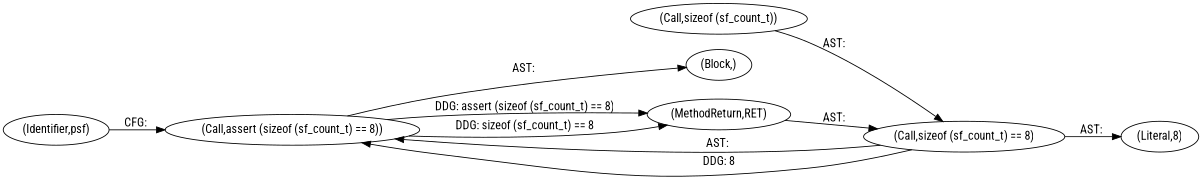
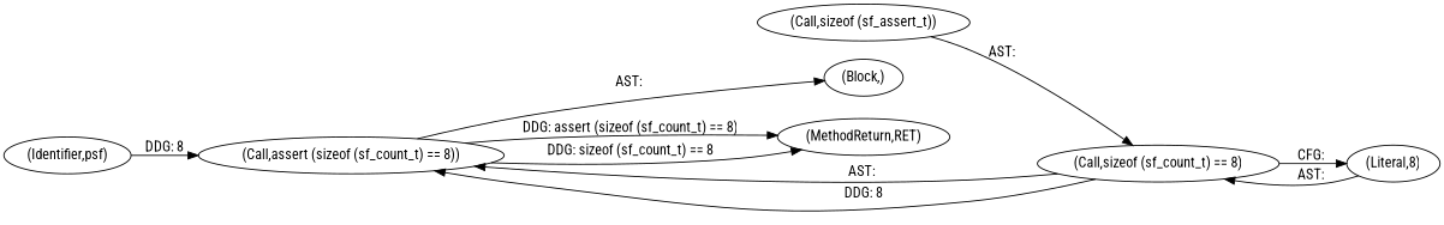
  digraph {
    fontname="Roboto Condensed"
    rankdir=LR
    node [fontname="Roboto Condensed"]
    edge [fontname="Roboto Condensed"]
    n1 [label="(Call,assert (sizeof (sf_count_t) == 8))"]
    n2 [label="(Block,)"]
    n3 [label="(MethodReturn,RET)"]
    n4 [label="(Call,sizeof (sf_count_t) == 8)"]
    n5 [label="(Literal,8)"]
    n6 [label="(Identifier,psf)"]
-   n7 [label="(Call,sizeof (sf_count_t))"]
+   n7 [label="(Call,sizeof (sf_assert_t))"]
    n1 -> n2 [label="AST: "]
    n1 -> n3 [label="DDG: assert (sizeof (sf_count_t) == 8)"]
    n1 -> n3 [label="DDG: sizeof (sf_count_t) == 8"]
    n4 -> n1 [label="AST: "]
    n4 -> n1 [label="DDG: 8"]
-   n4 -> n5 [label="AST: "]
-   n3 -> n4 [label="AST: "]
-   n6 -> n1 [label="CFG: "]
+   n4 -> n5 [label="CFG: "]
+   n5 -> n4 [label="AST: "]
+   n6 -> n1 [label="DDG: 8"]
    n7 -> n4 [label="AST: "]
  }
